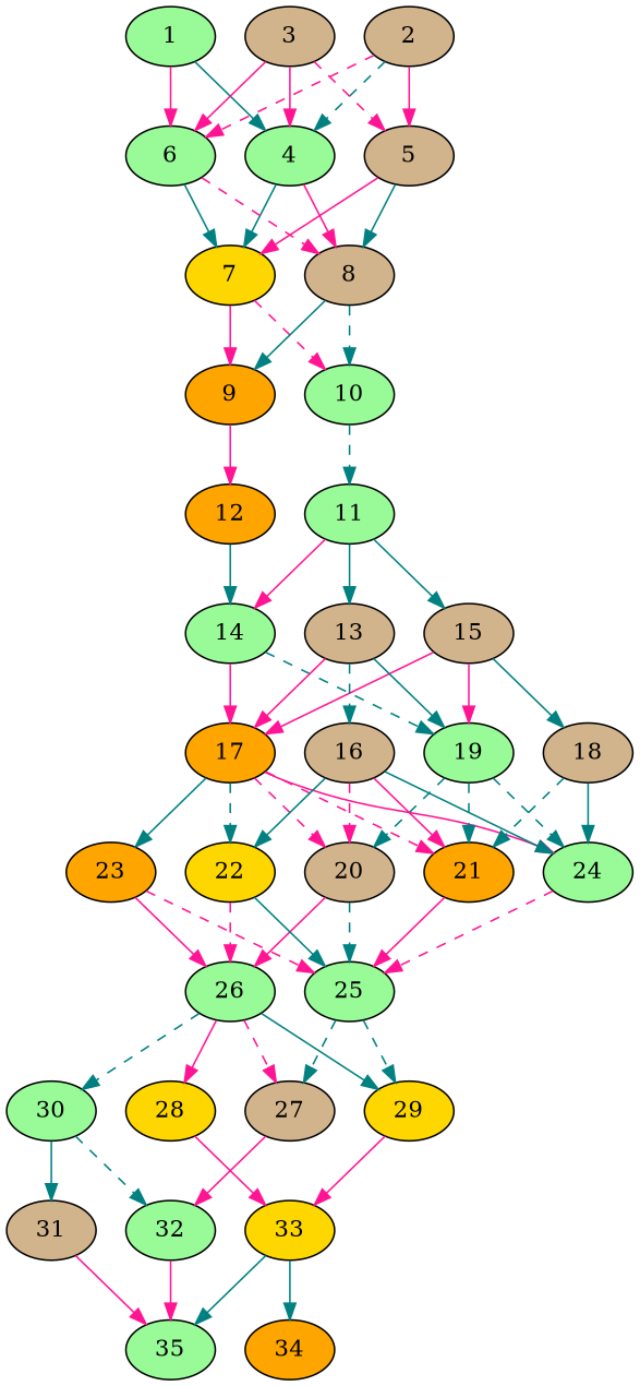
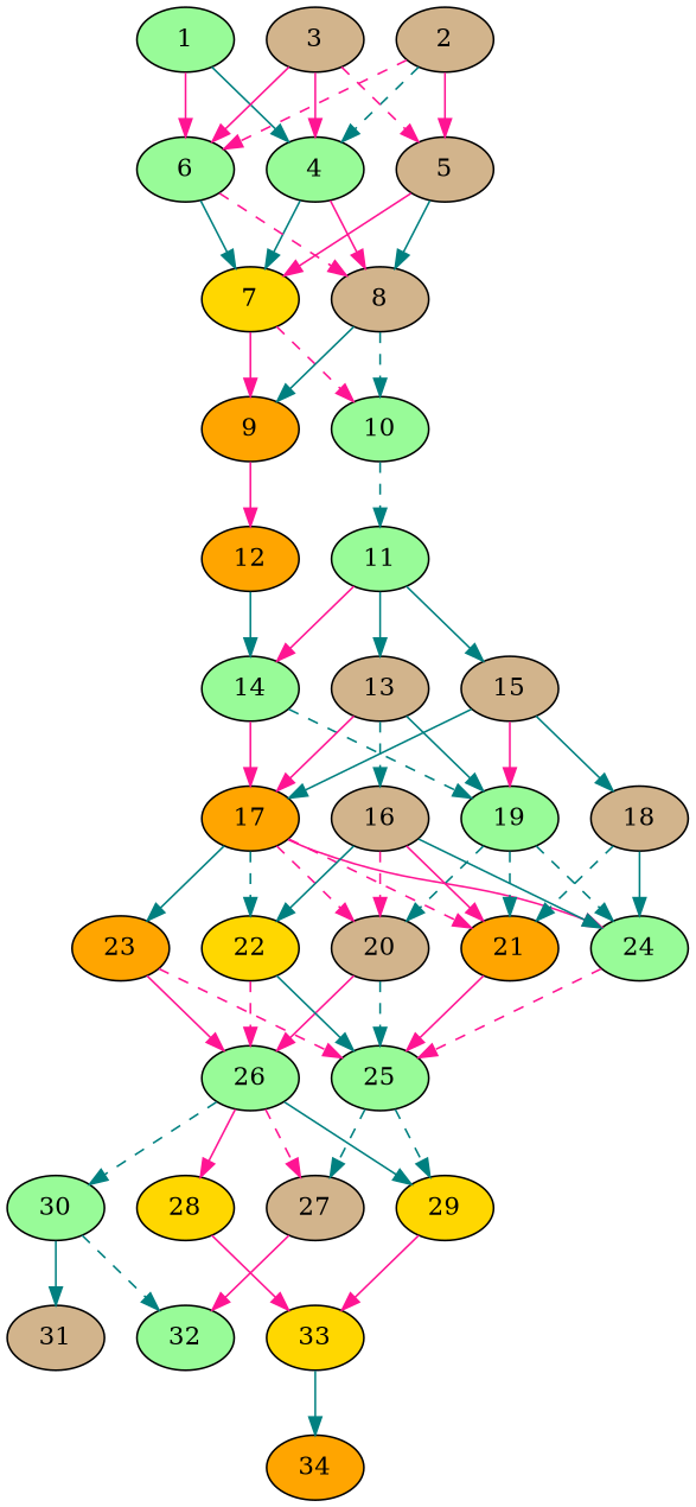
  digraph {
    node [alpha=0.16 fillcolor=palegreen style=filled]
    edge [color=deeppink style=solid]
    1 [alpha=0.13 expect_size=38510592]
    4 [alpha=0.03 expect_size=21188608]
    6 [expect_size=35914752]
    7 [alpha=0.01 expect_size=50885632 fillcolor=gold]
    8 [alpha=0.06 expect_size=11346944 fillcolor=tan]
    9 [alpha=0.03 expect_size=31362048 fillcolor=orange]
    10 [alpha=0.11 expect_size=31749120]
    2 [expect_size=30884864 fillcolor=tan]
    5 [expect_size=29735936 fillcolor=tan]
    3 [alpha=0.14 expect_size=22624256 fillcolor=tan]
    12 [alpha=0.05 expect_size=47523840 fillcolor=orange]
    11 [alpha=0.09 expect_size=16178176]
    14 [alpha=0.15 expect_size=23833600]
    15 [alpha=0.14 expect_size=30327808 fillcolor=tan]
    13 [alpha=0.13 expect_size=38220800 fillcolor=tan]
    17 [alpha=0.06 expect_size=10563584 fillcolor=orange]
    19 [alpha=0.07 expect_size=27999232]
    18 [alpha=0.19 expect_size=13896704 fillcolor=tan]
    16 [expect_size=20933632 fillcolor=tan]
    20 [alpha=0.06 expect_size=34755584 fillcolor=tan]
    21 [alpha=0.19 expect_size=12733440 fillcolor=orange]
    22 [alpha=0.03 expect_size=32868352 fillcolor=gold]
    24 [alpha=0.12 expect_size=27952128]
    23 [alpha=0.14 expect_size=43654144 fillcolor=orange]
    25 [alpha=0.01 expect_size=16140288]
    26 [alpha=0.02 expect_size=48028672]
    27 [alpha=0.03 expect_size=38672384 fillcolor=tan]
    29 [alpha=0.00 expect_size=50236416 fillcolor=gold]
    28 [alpha=0.06 expect_size=51987456 fillcolor=gold]
    30 [alpha=0.06 expect_size=20096000]
    32 [alpha=0.05 expect_size=32515072]
    33 [alpha=0.07 expect_size=39615488 fillcolor=gold]
    31 [expect_size=34555904 fillcolor=tan]
-   35 [alpha=0.17 expect_size=7773184]
    34 [alpha=0.17 expect_size=26052608 fillcolor=orange]
    1 -> 4 [color=teal]
    1 -> 6
    4 -> 7 [color=teal]
    4 -> 8
    6 -> 7 [color=teal]
    6 -> 8 [style=dashed]
    7 -> 9
    7 -> 10 [style=dashed]
    8 -> 9 [color=teal]
    8 -> 10 [color=teal style=dashed]
    9 -> 12
    10 -> 11 [color=teal style=dashed]
    2 -> 4 [color=teal style=dashed]
    2 -> 6 [style=dashed]
    2 -> 5
    5 -> 7
    5 -> 8 [color=teal]
    3 -> 4
    3 -> 6
    3 -> 5 [style=dashed]
    12 -> 14 [color=teal]
    11 -> 14
    11 -> 15 [color=teal]
    11 -> 13 [color=teal]
    14 -> 17
    14 -> 19 [color=teal style=dashed]
-   15 -> 17
+   15 -> 17 [color=teal]
    15 -> 19
    15 -> 18 [color=teal]
    13 -> 17
    13 -> 19 [color=teal]
    13 -> 16 [color=teal style=dashed]
    17 -> 20 [style=dashed]
    17 -> 21 [style=dashed]
    17 -> 22 [color=teal style=dashed]
    17 -> 24
    17 -> 23 [color=teal]
    19 -> 20 [color=teal style=dashed]
    19 -> 21 [color=teal style=dashed]
    19 -> 24 [color=teal style=dashed]
    18 -> 21 [color=teal style=dashed]
    18 -> 24 [color=teal]
    16 -> 20 [style=dashed]
    16 -> 21
    16 -> 22 [color=teal]
    16 -> 24 [color=teal]
    20 -> 25 [color=teal style=dashed]
    20 -> 26
    21 -> 25
    22 -> 25 [color=teal]
    22 -> 26 [style=dashed]
    24 -> 25 [style=dashed]
    23 -> 25 [style=dashed]
    23 -> 26
    25 -> 27 [color=teal style=dashed]
    25 -> 29 [color=teal style=dashed]
    26 -> 27 [style=dashed]
    26 -> 29 [color=teal]
    26 -> 28
    26 -> 30 [color=teal style=dashed]
    27 -> 32
    29 -> 33
    28 -> 33
    30 -> 32 [color=teal style=dashed]
    30 -> 31 [color=teal]
-   32 -> 35
-   33 -> 35 [color=teal]
    33 -> 34 [color=teal]
-   31 -> 35
  }
